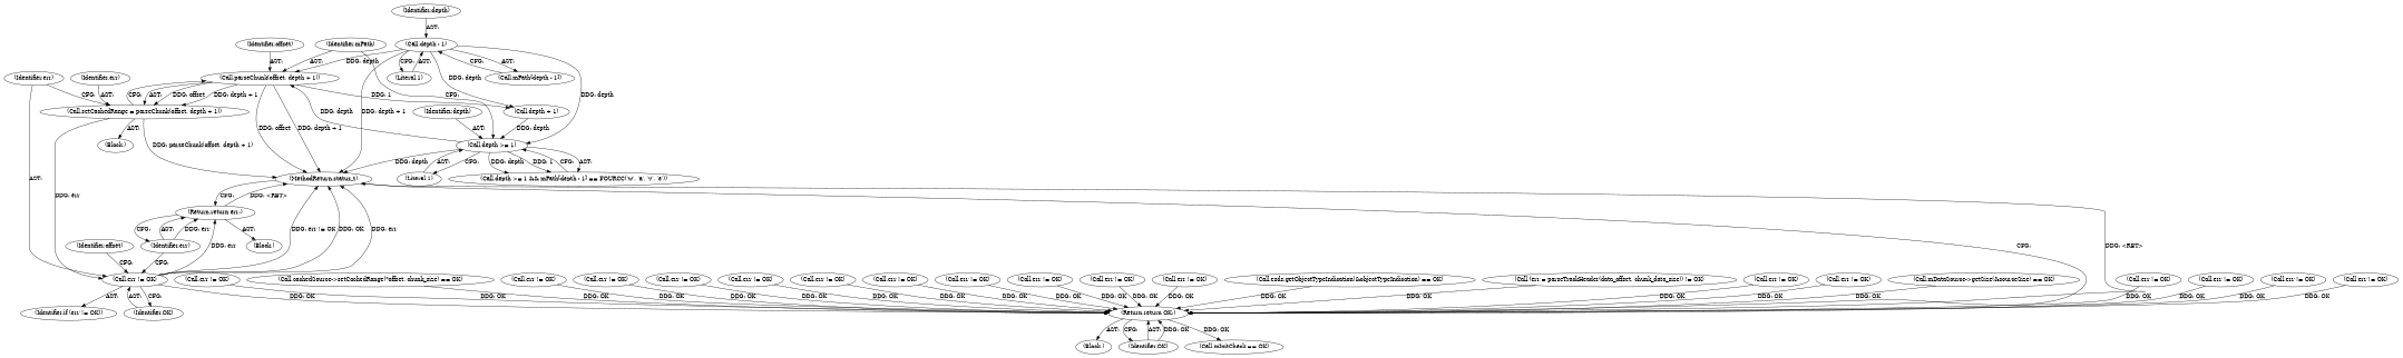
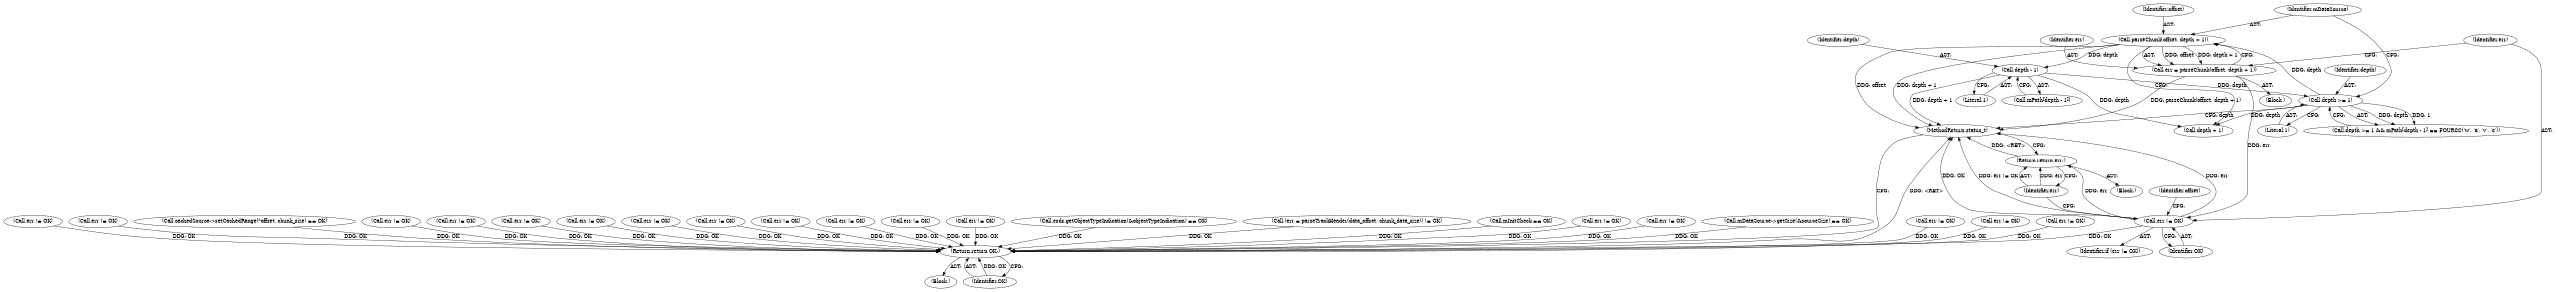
  digraph {
    n1 [label="(Call,parseChunk(offset, depth + 1))"]
-   n2 [label="(Call,setCachedRange = parseChunk(offset, depth + 1))"]
+   n2 [label="(Call,err = parseChunk(offset, depth + 1))"]
    n3 [label="(Call,depth + 1)"]
    n4 [label="(MethodReturn,status_t)"]
    n5 [label="(Call,err != OK)"]
    n6 [label="(Block,)"]
    n7 [label="(Return,return err;)"]
    n8 [label="(Return,return OK;)"]
    n9 [label="(Call,depth >= 1)"]
    n10 [label="(Call,depth >= 1 && mPath[depth - 1] == FOURCC('w', 'a', 'v', 'e'))"]
    n11 [label="(Literal,1)"]
    n12 [label="(Call,depth - 1)"]
    n13 [label="(Literal,1)"]
    n14 [label="(Call,mPath[depth - 1])"]
    n15 [label="(Identifier,if (err != OK))"]
    n16 [label="(Identifier,OK)"]
    n17 [label="(Block,)"]
    n18 [label="(Identifier,err)"]
    n19 [label="(Block,)"]
    n20 [label="(Identifier,OK)"]
    n21 [label="(Call,err != OK)"]
    n22 [label="(Call,err != OK)"]
    n23 [label="(Identifier,err)"]
    n24 [label="(Call,err != OK)"]
    n25 [label="(Call,err != OK)"]
    n26 [label="(Call,err != OK)"]
    n27 [label="(Call,cachedSource->setCachedRange(*offset, chunk_size) == OK)"]
    n28 [label="(Call,err != OK)"]
    n29 [label="(Call,err != OK)"]
    n30 [label="(Identifier,err)"]
    n31 [label="(Call,err != OK)"]
    n32 [label="(Call,err != OK)"]
    n33 [label="(Call,err != OK)"]
    n34 [label="(Call,err != OK)"]
    n35 [label="(Call,err != OK)"]
    n36 [label="(Identifier,depth)"]
    n37 [label="(Call,err != OK)"]
    n38 [label="(Identifier,offset)"]
    n39 [label="(Call,err != OK)"]
    n40 [label="(Call,err != OK)"]
    n41 [label="(Call,esds.getObjectTypeIndication(&objectTypeIndication) == OK)"]
    n42 [label="(Identifier,offset)"]
    n43 [label="(Call,(err = parseTrackHeader(data_offset, chunk_data_size)) != OK)"]
-   n44 [label="(Identifier,mPath)"]
+   n44 [label="(Identifier,mDataSource)"]
    n45 [label="(Call,mInitCheck == OK)"]
    n46 [label="(Call,err != OK)"]
    n47 [label="(Call,err != OK)"]
    n48 [label="(Call,mDataSource->getSize(&sourceSize) == OK)"]
    n49 [label="(Identifier,depth)"]
    n1 -> n2 [label="AST: "]
    n1 -> n2 [label="DDG: offset"]
    n1 -> n2 [label="DDG: depth + 1"]
-   n1 -> n3 [label="DDG: 1"]
+   n1 -> n3 [label="CFG: "]
    n1 -> n4 [label="DDG: offset"]
    n1 -> n4 [label="DDG: depth + 1"]
    n2 -> n1 [label="CFG: "]
    n2 -> n4 [label="DDG: parseChunk(offset, depth + 1)"]
    n2 -> n5 [label="DDG: err"]
    n2 -> n6 [label="AST: "]
    n4 -> n7 [label="CFG: "]
    n4 -> n8 [label="CFG: "]
    n5 -> n4 [label="DDG: err"]
    n5 -> n4 [label="DDG: OK"]
    n5 -> n4 [label="DDG: err != OK"]
    n5 -> n7 [label="DDG: err"]
    n5 -> n8 [label="DDG: OK"]
    n5 -> n15 [label="AST: "]
    n5 -> n16 [label="CFG: "]
    n7 -> n4 [label="DDG: <RET>"]
    n7 -> n17 [label="AST: "]
    n7 -> n18 [label="CFG: "]
    n8 -> n4 [label="DDG: <RET>"]
    n8 -> n19 [label="AST: "]
    n8 -> n20 [label="CFG: "]
    n9 -> n1 [label="DDG: depth"]
-   n3 -> n9 [label="DDG: depth"]
-   n9 -> n4 [label="DDG: depth"]
+   n9 -> n3 [label="DDG: depth"]
+   n9 -> n4 [label="CFG: depth"]
    n9 -> n10 [label="AST: "]
    n9 -> n10 [label="DDG: depth"]
    n9 -> n10 [label="DDG: 1"]
    n9 -> n11 [label="CFG: "]
    n10 -> n9 [label="CFG: "]
    n11 -> n9 [label="AST: "]
-   n12 -> n1 [label="DDG: depth"]
+   n1 -> n12 [label="DDG: depth"]
    n12 -> n3 [label="DDG: depth"]
    n12 -> n4 [label="DDG: depth + 1"]
    n12 -> n9 [label="DDG: depth"]
    n12 -> n13 [label="CFG: "]
    n12 -> n14 [label="AST: "]
    n13 -> n12 [label="AST: "]
    n14 -> n12 [label="CFG: "]
    n16 -> n5 [label="AST: "]
    n18 -> n5 [label="CFG: "]
    n18 -> n7 [label="AST: "]
    n18 -> n7 [label="DDG: err"]
    n20 -> n8 [label="AST: "]
    n20 -> n8 [label="DDG: OK"]
    n21 -> n8 [label="DDG: OK"]
    n22 -> n8 [label="DDG: OK"]
    n23 -> n2 [label="AST: "]
    n24 -> n8 [label="DDG: OK"]
    n25 -> n8 [label="DDG: OK"]
    n26 -> n8 [label="DDG: OK"]
    n27 -> n8 [label="DDG: OK"]
    n28 -> n8 [label="DDG: OK"]
    n29 -> n8 [label="DDG: OK"]
    n30 -> n2 [label="CFG: "]
    n30 -> n5 [label="AST: "]
    n31 -> n8 [label="DDG: OK"]
    n32 -> n8 [label="DDG: OK"]
    n33 -> n8 [label="DDG: OK"]
    n34 -> n8 [label="DDG: OK"]
    n35 -> n8 [label="DDG: OK"]
    n36 -> n9 [label="AST: "]
    n37 -> n8 [label="DDG: OK"]
    n38 -> n1 [label="AST: "]
    n39 -> n8 [label="DDG: OK"]
    n40 -> n8 [label="DDG: OK"]
    n41 -> n8 [label="DDG: OK"]
    n42 -> n5 [label="CFG: "]
    n43 -> n8 [label="DDG: OK"]
    n44 -> n1 [label="AST: "]
    n44 -> n9 [label="CFG: "]
-   n8 -> n45 [label="DDG: OK"]
+   n45 -> n8 [label="DDG: OK"]
    n46 -> n8 [label="DDG: OK"]
    n47 -> n8 [label="DDG: OK"]
    n48 -> n8 [label="DDG: OK"]
    n49 -> n12 [label="AST: "]
  }
